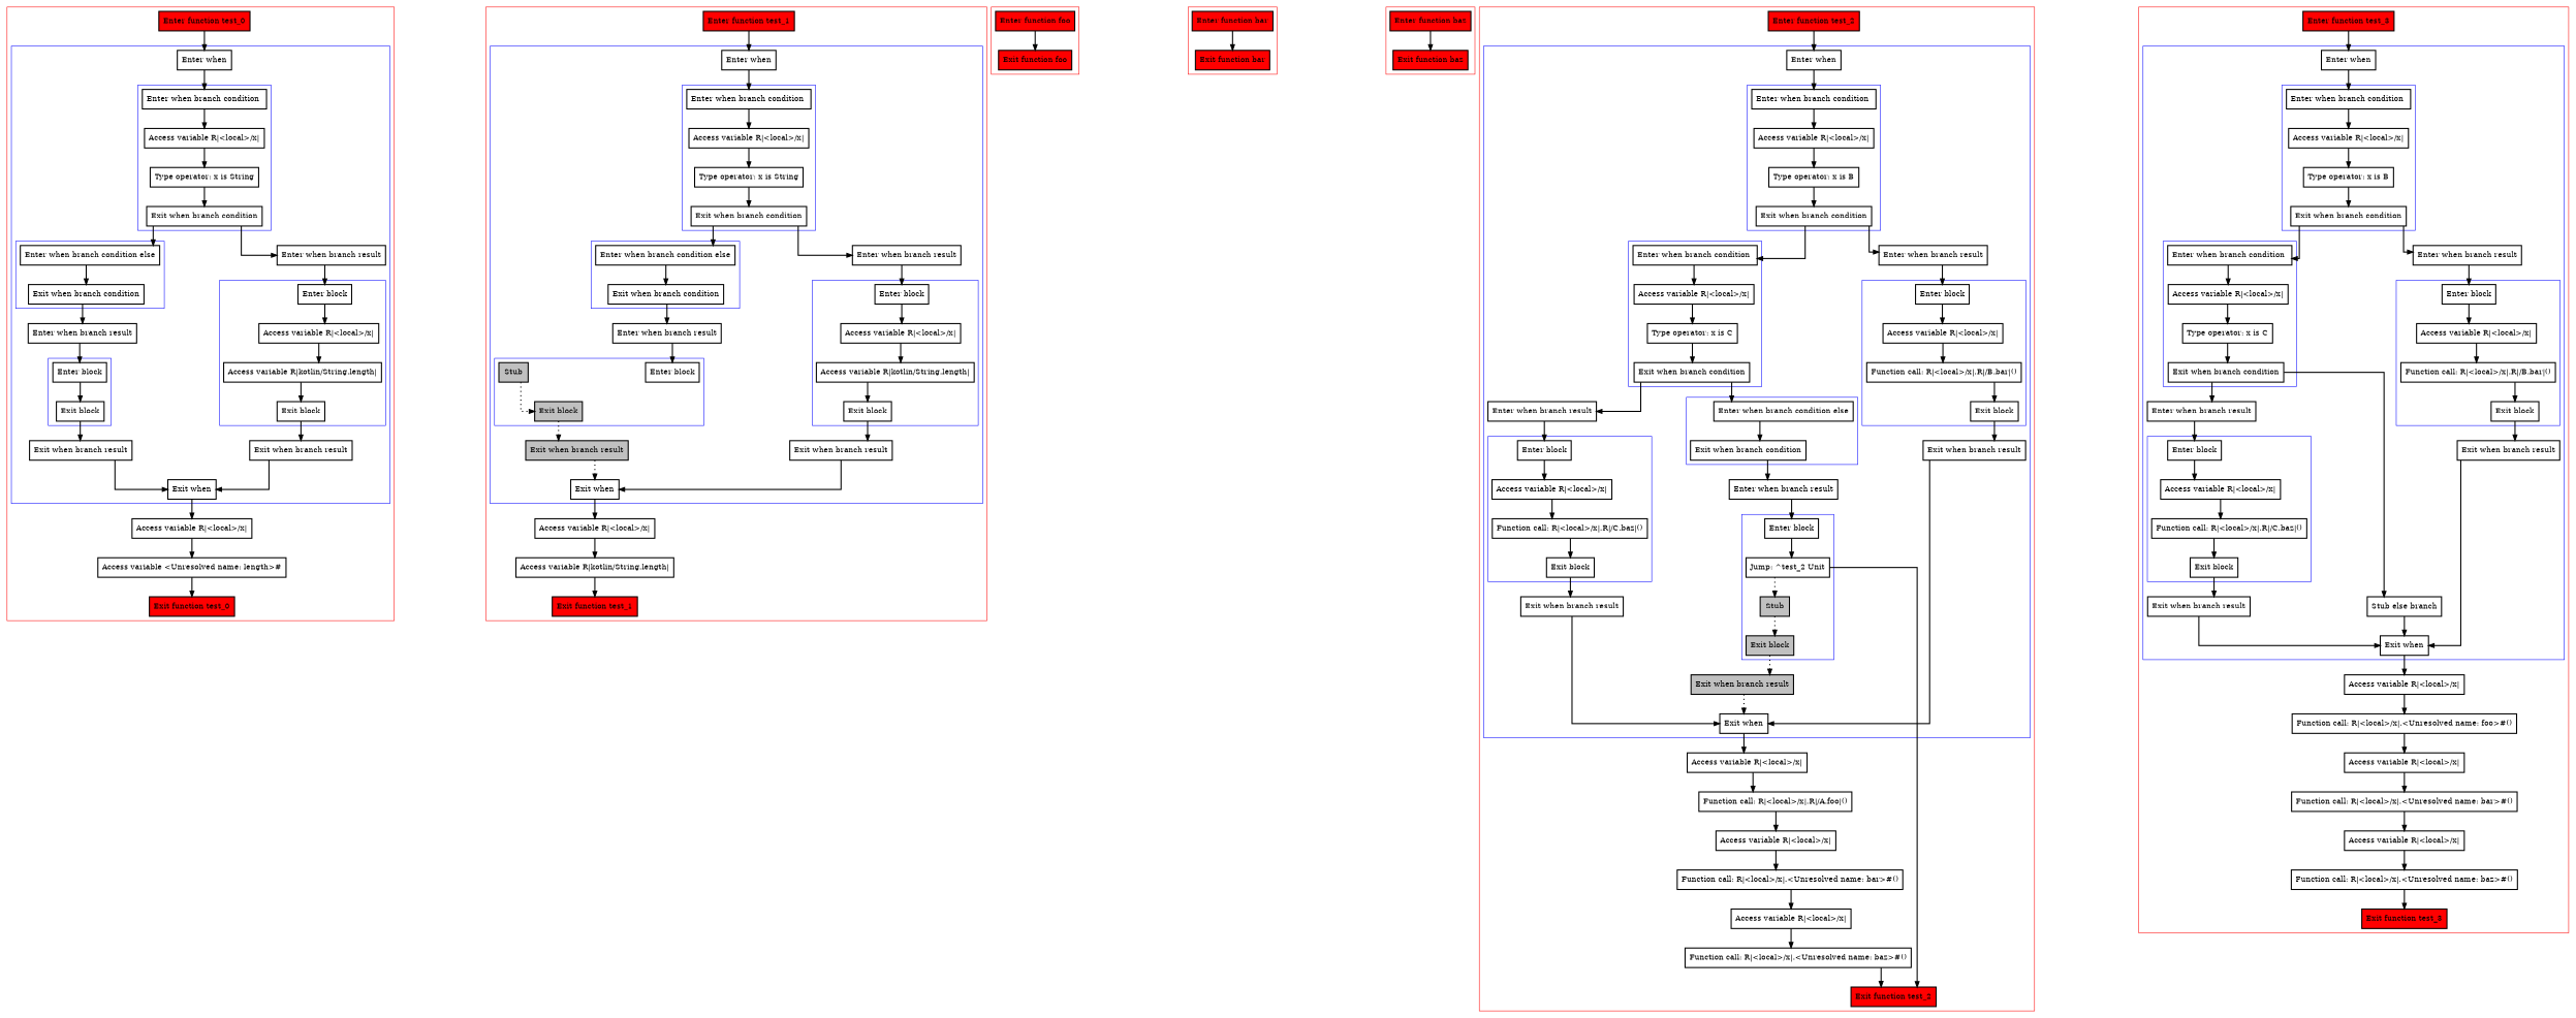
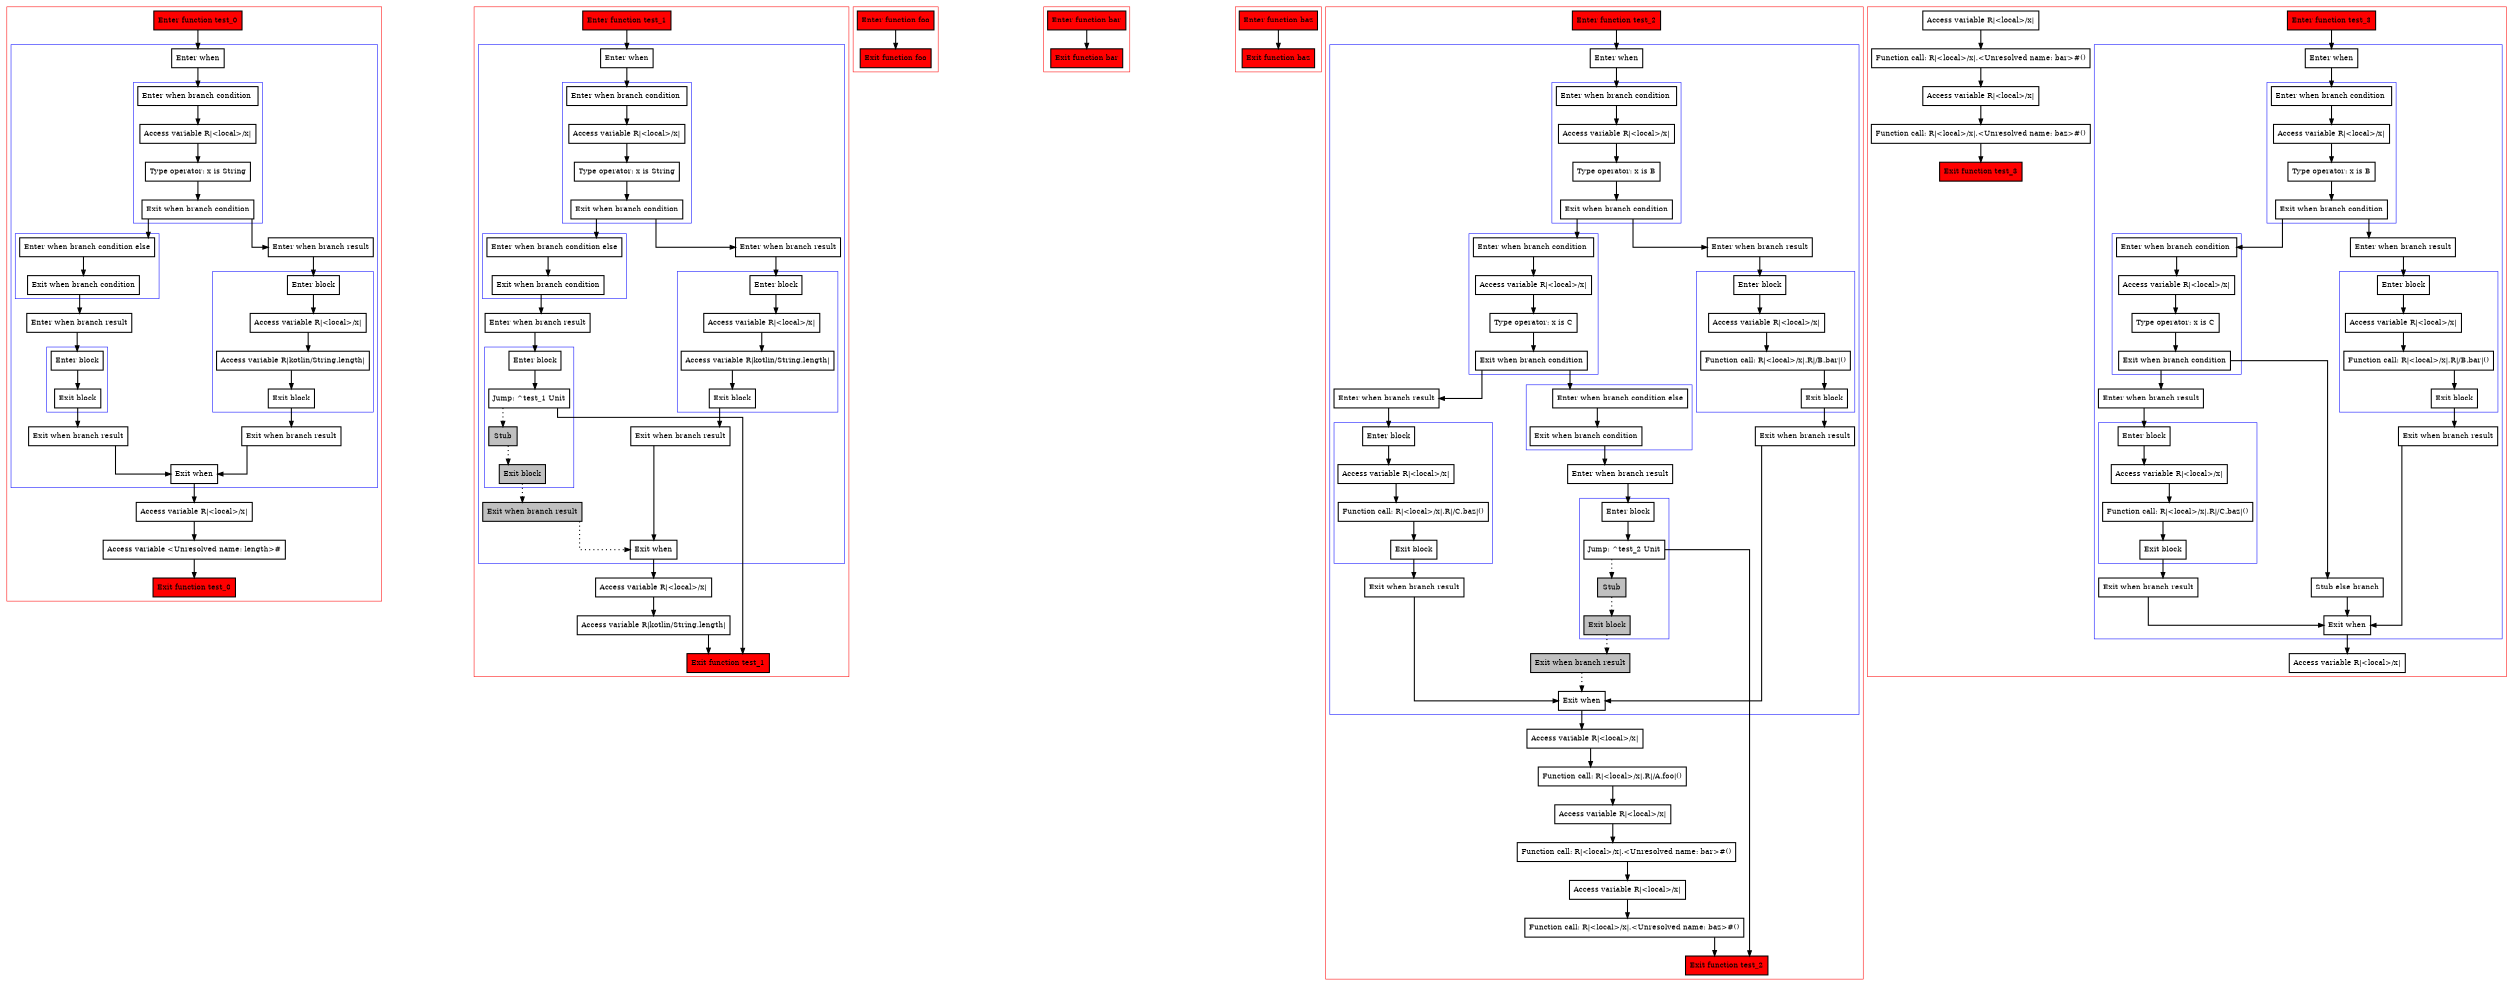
  digraph {
    fontname="DejaVu Serif"
    nodesep=3
    splines=ortho
    node [fontname="DejaVu Serif" penwidth=2 shape=box]
    edge [fontname="DejaVu Serif" penwidth=2]
    n1 [label="Enter when branch condition "]
    n2 [label="Access variable R|<local>/x|"]
    n3 [label="Type operator: x is String"]
    n4 [label="Exit when branch condition"]
    n5 [label="Enter when branch condition else"]
    n6 [label="Exit when branch condition"]
    n7 [label="Enter block"]
    n8 [label="Exit block"]
    n9 [label="Enter block"]
    n10 [label="Access variable R|<local>/x|"]
    n11 [label="Access variable R|kotlin/String.length|"]
    n12 [label="Exit block"]
    n13 [label="Enter when"]
    n14 [label="Enter when branch result"]
    n15 [label="Exit when branch result"]
    n16 [label="Enter when branch result"]
    n17 [label="Exit when branch result"]
    n18 [label="Exit when"]
    n19 [fillcolor=red label="Enter function test_0" style=filled]
    n20 [label="Access variable R|<local>/x|"]
    n21 [label="Access variable <Unresolved name: length>#"]
    n22 [fillcolor=red label="Exit function test_0" style=filled]
    n23 [label="Enter when branch condition "]
    n24 [label="Access variable R|<local>/x|"]
    n25 [label="Type operator: x is String"]
    n26 [label="Exit when branch condition"]
    n27 [label="Enter when branch condition else"]
    n28 [label="Exit when branch condition"]
    n29 [label="Enter block"]
+   n30 [label="Jump: ^test_1 Unit"]
    n31 [fillcolor=gray label=Stub style=filled]
    n32 [fillcolor=gray label="Exit block" style=filled]
    n33 [label="Enter block"]
    n34 [label="Access variable R|<local>/x|"]
    n35 [label="Access variable R|kotlin/String.length|"]
    n36 [label="Exit block"]
    n37 [label="Enter when"]
    n38 [label="Enter when branch result"]
    n39 [fillcolor=gray label="Exit when branch result" style=filled]
    n40 [label="Enter when branch result"]
    n41 [label="Exit when branch result"]
    n42 [label="Exit when"]
    n43 [fillcolor=red label="Enter function test_1" style=filled]
    n44 [label="Access variable R|<local>/x|"]
    n45 [label="Access variable R|kotlin/String.length|"]
    n46 [fillcolor=red label="Exit function test_1" style=filled]
    n47 [fillcolor=red label="Enter function foo" style=filled]
    n48 [fillcolor=red label="Exit function foo" style=filled]
    n49 [fillcolor=red label="Enter function bar" style=filled]
    n50 [fillcolor=red label="Exit function bar" style=filled]
    n51 [fillcolor=red label="Enter function baz" style=filled]
    n52 [fillcolor=red label="Exit function baz" style=filled]
    n53 [label="Enter when branch condition "]
    n54 [label="Access variable R|<local>/x|"]
    n55 [label="Type operator: x is B"]
    n56 [label="Exit when branch condition"]
    n57 [label="Enter when branch condition "]
    n58 [label="Access variable R|<local>/x|"]
    n59 [label="Type operator: x is C"]
    n60 [label="Exit when branch condition"]
    n61 [label="Enter when branch condition else"]
    n62 [label="Exit when branch condition"]
    n63 [label="Enter block"]
    n64 [label="Jump: ^test_2 Unit"]
    n65 [fillcolor=gray label=Stub style=filled]
    n66 [fillcolor=gray label="Exit block" style=filled]
    n67 [label="Enter block"]
    n68 [label="Access variable R|<local>/x|"]
    n69 [label="Function call: R|<local>/x|.R|/C.baz|()"]
    n70 [label="Exit block"]
    n71 [label="Enter block"]
    n72 [label="Access variable R|<local>/x|"]
    n73 [label="Function call: R|<local>/x|.R|/B.bar|()"]
    n74 [label="Exit block"]
    n75 [label="Enter when"]
    n76 [label="Enter when branch result"]
    n77 [fillcolor=gray label="Exit when branch result" style=filled]
    n78 [label="Enter when branch result"]
    n79 [label="Exit when branch result"]
    n80 [label="Enter when branch result"]
    n81 [label="Exit when branch result"]
    n82 [label="Exit when"]
    n83 [fillcolor=red label="Enter function test_2" style=filled]
    n84 [label="Access variable R|<local>/x|"]
    n85 [label="Function call: R|<local>/x|.R|/A.foo|()"]
    n86 [label="Access variable R|<local>/x|"]
    n87 [label="Function call: R|<local>/x|.<Unresolved name: bar>#()"]
    n88 [label="Access variable R|<local>/x|"]
    n89 [label="Function call: R|<local>/x|.<Unresolved name: baz>#()"]
    n90 [fillcolor=red label="Exit function test_2" style=filled]
    n91 [label="Enter when branch condition "]
    n92 [label="Access variable R|<local>/x|"]
    n93 [label="Type operator: x is B"]
    n94 [label="Exit when branch condition"]
    n95 [label="Enter when branch condition "]
    n96 [label="Access variable R|<local>/x|"]
    n97 [label="Type operator: x is C"]
    n98 [label="Exit when branch condition"]
    n99 [label="Enter block"]
    n100 [label="Access variable R|<local>/x|"]
    n101 [label="Function call: R|<local>/x|.R|/C.baz|()"]
    n102 [label="Exit block"]
    n103 [label="Enter block"]
    n104 [label="Access variable R|<local>/x|"]
    n105 [label="Function call: R|<local>/x|.R|/B.bar|()"]
    n106 [label="Exit block"]
    n107 [label="Enter when"]
    n108 [label="Stub else branch"]
    n109 [label="Enter when branch result"]
    n110 [label="Exit when branch result"]
    n111 [label="Enter when branch result"]
    n112 [label="Exit when branch result"]
    n113 [label="Exit when"]
    n114 [fillcolor=red label="Enter function test_3" style=filled]
    n115 [label="Access variable R|<local>/x|"]
-   n116 [label="Function call: R|<local>/x|.<Unresolved name: foo>#()"]
    n117 [label="Access variable R|<local>/x|"]
    n118 [label="Function call: R|<local>/x|.<Unresolved name: bar>#()"]
    n119 [label="Access variable R|<local>/x|"]
    n120 [label="Function call: R|<local>/x|.<Unresolved name: baz>#()"]
    n121 [fillcolor=red label="Exit function test_3" style=filled]
    subgraph cluster_1 {
      color=red
      n19
      n20
      n21
      n22
      subgraph cluster_2 {
        color=blue
        n13
        n14
        n15
        n16
        n17
        n18
        subgraph cluster_3 {
          color=blue
          n1
          n2
          n3
          n4
        }
        subgraph cluster_4 {
          color=blue
          n5
          n6
        }
        subgraph cluster_5 {
          color=blue
          n7
          n8
        }
        subgraph cluster_6 {
          color=blue
          n9
          n10
          n11
          n12
        }
      }
    }
    subgraph cluster_7 {
      color=red
      n43
      n44
      n45
      n46
      subgraph cluster_8 {
        color=blue
        n37
        n38
        n39
        n40
        n41
        n42
        subgraph cluster_9 {
          color=blue
          n23
          n24
          n25
          n26
        }
        subgraph cluster_10 {
          color=blue
          n27
          n28
        }
        subgraph cluster_11 {
          color=blue
          n29
+         n30
          n31
          n32
        }
        subgraph cluster_12 {
          color=blue
          n33
          n34
          n35
          n36
        }
      }
    }
    subgraph cluster_13 {
      color=red
      n47
      n48
    }
    subgraph cluster_14 {
      color=red
      n49
      n50
    }
    subgraph cluster_15 {
      color=red
      n51
      n52
    }
    subgraph cluster_16 {
      color=red
      n83
      n84
      n85
      n86
      n87
      n88
      n89
      n90
      subgraph cluster_17 {
        color=blue
        n75
        n76
        n77
        n78
        n79
        n80
        n81
        n82
        subgraph cluster_18 {
          color=blue
          n53
          n54
          n55
          n56
        }
        subgraph cluster_19 {
          color=blue
          n57
          n58
          n59
          n60
        }
        subgraph cluster_20 {
          color=blue
          n61
          n62
        }
        subgraph cluster_21 {
          color=blue
          n63
          n64
          n65
          n66
        }
        subgraph cluster_22 {
          color=blue
          n67
          n68
          n69
          n70
        }
        subgraph cluster_23 {
          color=blue
          n71
          n72
          n73
          n74
        }
      }
    }
    subgraph cluster_24 {
      color=red
      n114
      n115
-     n116
      n117
      n118
      n119
      n120
      n121
      subgraph cluster_25 {
        color=blue
        n107
        n108
        n109
        n110
        n111
        n112
        n113
        subgraph cluster_26 {
          color=blue
          n91
          n92
          n93
          n94
        }
        subgraph cluster_27 {
          color=blue
          n95
          n96
          n97
          n98
        }
        subgraph cluster_28 {
          color=blue
          n99
          n100
          n101
          n102
        }
        subgraph cluster_29 {
          color=blue
          n103
          n104
          n105
          n106
        }
      }
    }
    n1 -> n2
    n2 -> n3
    n3 -> n4
    n4 -> n5
    n4 -> n16
    n5 -> n6
    n6 -> n14
    n7 -> n8
    n8 -> n15
    n9 -> n10
    n10 -> n11
    n11 -> n12
    n12 -> n17
    n13 -> n1
    n14 -> n7
    n15 -> n18
    n16 -> n9
    n17 -> n18
    n18 -> n20
    n19 -> n13
    n20 -> n21
    n21 -> n22
    n23 -> n24
    n24 -> n25
    n25 -> n26
    n26 -> n27
    n26 -> n40
    n27 -> n28
    n28 -> n38
+   n29 -> n30
+   n30 -> n31 [style=dotted]
+   n30 -> n46
    n31 -> n32 [style=dotted]
    n32 -> n39 [style=dotted]
    n33 -> n34
    n34 -> n35
    n35 -> n36
    n36 -> n41
    n37 -> n23
    n38 -> n29
    n39 -> n42 [style=dotted]
    n40 -> n33
    n41 -> n42
    n42 -> n44
    n43 -> n37
    n44 -> n45
    n45 -> n46
    n47 -> n48
    n49 -> n50
    n51 -> n52
    n53 -> n54
    n54 -> n55
    n55 -> n56
    n56 -> n57
    n56 -> n80
    n57 -> n58
    n58 -> n59
    n59 -> n60
    n60 -> n61
    n60 -> n78
    n61 -> n62
    n62 -> n76
    n63 -> n64
    n64 -> n65 [style=dotted]
    n64 -> n90
    n65 -> n66 [style=dotted]
    n66 -> n77 [style=dotted]
    n67 -> n68
    n68 -> n69
    n69 -> n70
    n70 -> n79
    n71 -> n72
    n72 -> n73
    n73 -> n74
    n74 -> n81
    n75 -> n53
    n76 -> n63
    n77 -> n82 [style=dotted]
    n78 -> n67
    n79 -> n82
    n80 -> n71
    n81 -> n82
    n82 -> n84
    n83 -> n75
    n84 -> n85
    n85 -> n86
    n86 -> n87
    n87 -> n88
    n88 -> n89
    n89 -> n90
    n91 -> n92
    n92 -> n93
    n93 -> n94
    n94 -> n95
    n94 -> n111
    n95 -> n96
    n96 -> n97
    n97 -> n98
    n98 -> n108
    n98 -> n109
    n99 -> n100
    n100 -> n101
    n101 -> n102
    n102 -> n110
    n103 -> n104
    n104 -> n105
    n105 -> n106
    n106 -> n112
    n107 -> n91
    n108 -> n113
    n109 -> n99
    n110 -> n113
    n111 -> n103
    n112 -> n113
    n113 -> n115
    n114 -> n107
-   n115 -> n116
-   n116 -> n117
    n117 -> n118
    n118 -> n119
    n119 -> n120
    n120 -> n121
  }
